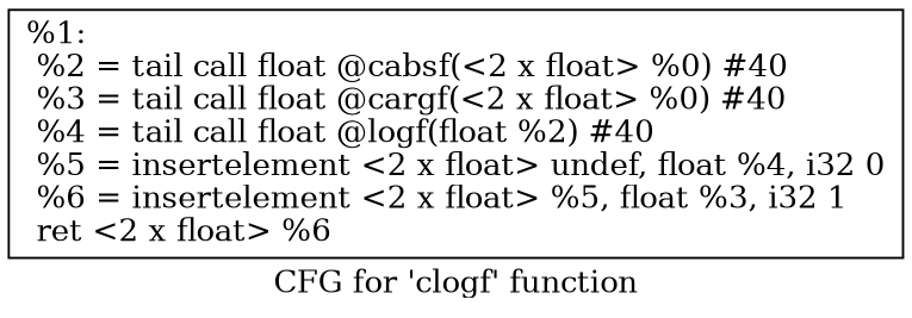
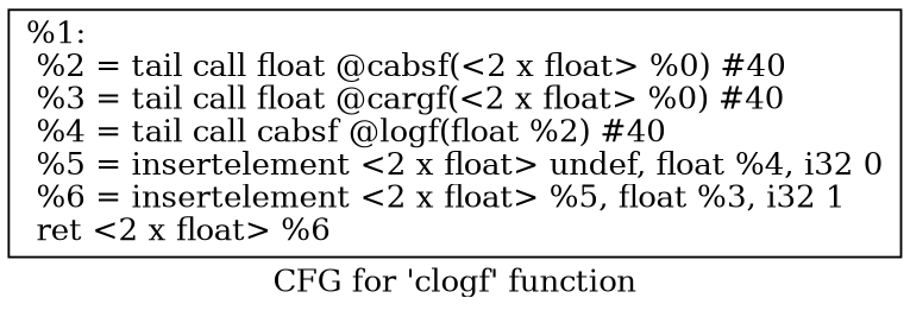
  digraph {
    label="CFG for 'clogf' function"
-   n1 [label="{%1:\l  %2 = tail call float @cabsf(\<2 x float\> %0) #40\l  %3 = tail call float @cargf(\<2 x float\> %0) #40\l  %4 = tail call float @logf(float %2) #40\l  %5 = insertelement \<2 x float\> undef, float %4, i32 0\l  %6 = insertelement \<2 x float\> %5, float %3, i32 1\l  ret \<2 x float\> %6\l}" shape=record]
+   n1 [label="{%1:\l  %2 = tail call float @cabsf(\<2 x float\> %0) #40\l  %3 = tail call float @cargf(\<2 x float\> %0) #40\l  %4 = tail call cabsf @logf(float %2) #40\l  %5 = insertelement \<2 x float\> undef, float %4, i32 0\l  %6 = insertelement \<2 x float\> %5, float %3, i32 1\l  ret \<2 x float\> %6\l}" shape=record]
  }
